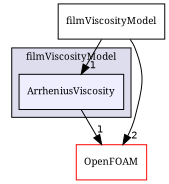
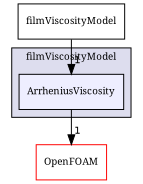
  digraph {
    compound=true
    fontname="Noto Serif"
    node [fontname="Noto Serif" fontsize=10 shape=box]
    edge [fontname="Noto Serif" headlabel=1 labeldistance=1.5 labelfontname=Helvetica labelfontsize=10]
    n1 [fillcolor="#eeeeff" label=ArrheniusViscosity pencolor=black style=filled]
    n2 [color=red label=OpenFOAM]
    n3 [label=filmViscosityModel]
    subgraph cluster_1 {
      bgcolor="#ddddee"
      fontsize=10
      label=filmViscosityModel
      pencolor=black
      n1
    }
    n1 -> n2
    n3 -> n1
-   n3 -> n2 [headlabel=2]
  }
